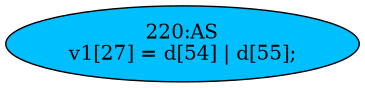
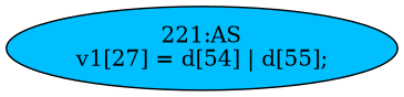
  strict digraph {
    rankdir=LR
-   n1 [ast="<pyverilog.vparser.ast.Assign object at 0x7f4056d88f50>" def_var="['v1']" fillcolor=deepskyblue label="220:AS\nv1[27] = d[54] | d[55];" statements="[]" style=filled typ=Assign use_var="['d', 'd']"]
+   n1 [ast="<pyverilog.vparser.ast.Assign object at 0x7f4056d88f50>" def_var="['v1']" fillcolor=deepskyblue label="221:AS\nv1[27] = d[54] | d[55];" statements="[]" style=filled typ=Assign use_var="['d', 'd']"]
  }
